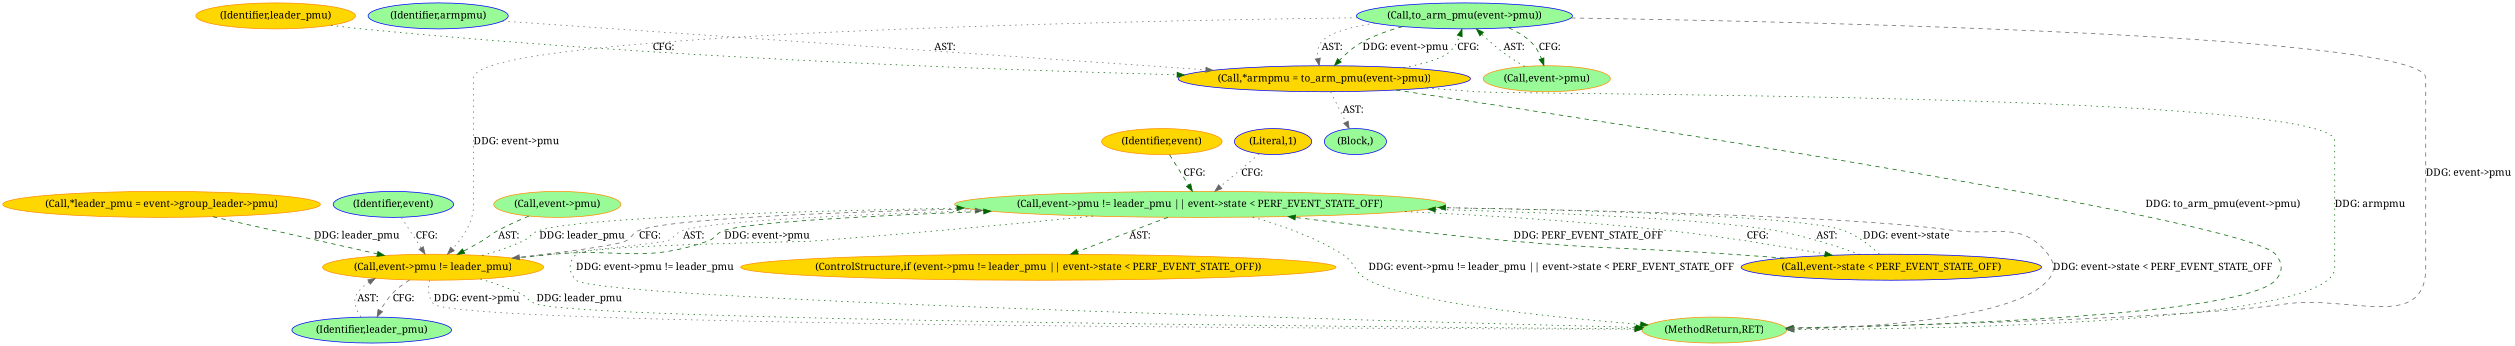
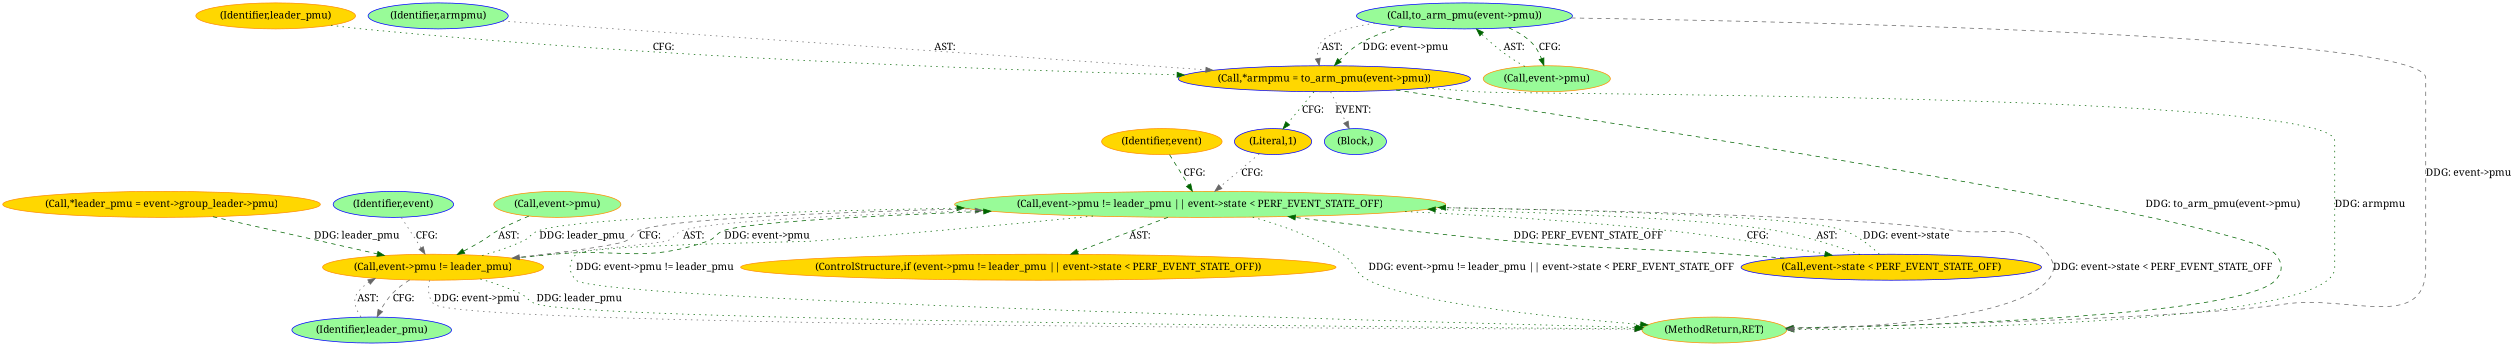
  digraph {
    fontname="Noto Serif"
    node [color=darkorange fillcolor=palegreen fontname="Noto Serif" style=filled]
    edge [color=darkgreen fontname="Noto Serif" style=dotted]
    n1 [color=blue label="(Call,to_arm_pmu(event->pmu))"]
    n2 [color=blue fillcolor=gold label="(Call,*armpmu = to_arm_pmu(event->pmu))"]
    n3 [fillcolor=gold label="(Call,event->pmu != leader_pmu)"]
    n4 [label="(MethodReturn,RET)"]
    n5 [label="(Call,event->pmu)"]
    n6 [color=blue label="(Block,)"]
    n7 [label="(Call,event->pmu != leader_pmu || event->state < PERF_EVENT_STATE_OFF)"]
    n8 [color=blue label="(Identifier,leader_pmu)"]
    n9 [fillcolor=gold label="(ControlStructure,if (event->pmu != leader_pmu || event->state < PERF_EVENT_STATE_OFF))"]
    n10 [color=blue fillcolor=gold label="(Call,event->state < PERF_EVENT_STATE_OFF)"]
    n11 [color=blue label="(Identifier,event)"]
    n12 [label="(Call,event->pmu)"]
    n13 [fillcolor=gold label="(Call,*leader_pmu = event->group_leader->pmu)"]
    n14 [fillcolor=gold label="(Identifier,leader_pmu)"]
    n15 [color=blue fillcolor=gold label="(Literal,1)"]
    n16 [fillcolor=gold label="(Identifier,event)"]
    n17 [color=blue label="(Identifier,armpmu)"]
    n1 -> n2 [color=gray40 label="AST: "]
    n1 -> n2 [label="DDG: event->pmu" style=dashed]
-   n1 -> n3 [color=gray40 label="DDG: event->pmu"]
    n1 -> n4 [color=gray40 label="DDG: event->pmu" style=dashed]
    n1 -> n5 [label="CFG: " style=dashed]
-   n2 -> n1 [label="CFG: "]
+   n2 -> n15 [label="CFG: "]
    n2 -> n4 [label="DDG: to_arm_pmu(event->pmu)" style=dashed]
    n2 -> n4 [label="DDG: armpmu"]
-   n2 -> n6 [color=gray40 label="AST: "]
+   n2 -> n6 [color=gray40 label="EVENT: "]
    n3 -> n4 [color=gray40 label="DDG: event->pmu"]
    n3 -> n4 [label="DDG: leader_pmu"]
    n3 -> n7 [color=gray40 label="AST: "]
    n3 -> n7 [label="DDG: event->pmu" style=dashed]
    n3 -> n7 [label="DDG: leader_pmu"]
    n3 -> n8 [color=gray40 label="CFG: " style=dashed]
    n5 -> n1 [label="AST: "]
    n7 -> n3 [color=gray40 label="CFG: " style=dashed]
    n7 -> n4 [label="DDG: event->pmu != leader_pmu || event->state < PERF_EVENT_STATE_OFF"]
    n7 -> n4 [color=gray40 label="DDG: event->state < PERF_EVENT_STATE_OFF" style=dashed]
    n7 -> n4 [label="DDG: event->pmu != leader_pmu"]
    n7 -> n9 [label="AST: " style=dashed]
    n7 -> n10 [label="CFG: "]
    n8 -> n3 [color=gray40 label="AST: "]
    n10 -> n7 [label="AST: "]
    n10 -> n7 [label="DDG: event->state"]
    n10 -> n7 [label="DDG: PERF_EVENT_STATE_OFF" style=dashed]
    n11 -> n3 [color=gray40 label="CFG: "]
    n12 -> n3 [label="AST: " style=dashed]
    n13 -> n3 [label="DDG: leader_pmu" style=dashed]
    n14 -> n2 [label="CFG: "]
    n15 -> n7 [color=gray40 label="CFG: "]
    n16 -> n7 [label="CFG: " style=dashed]
    n17 -> n2 [color=gray40 label="AST: "]
  }
